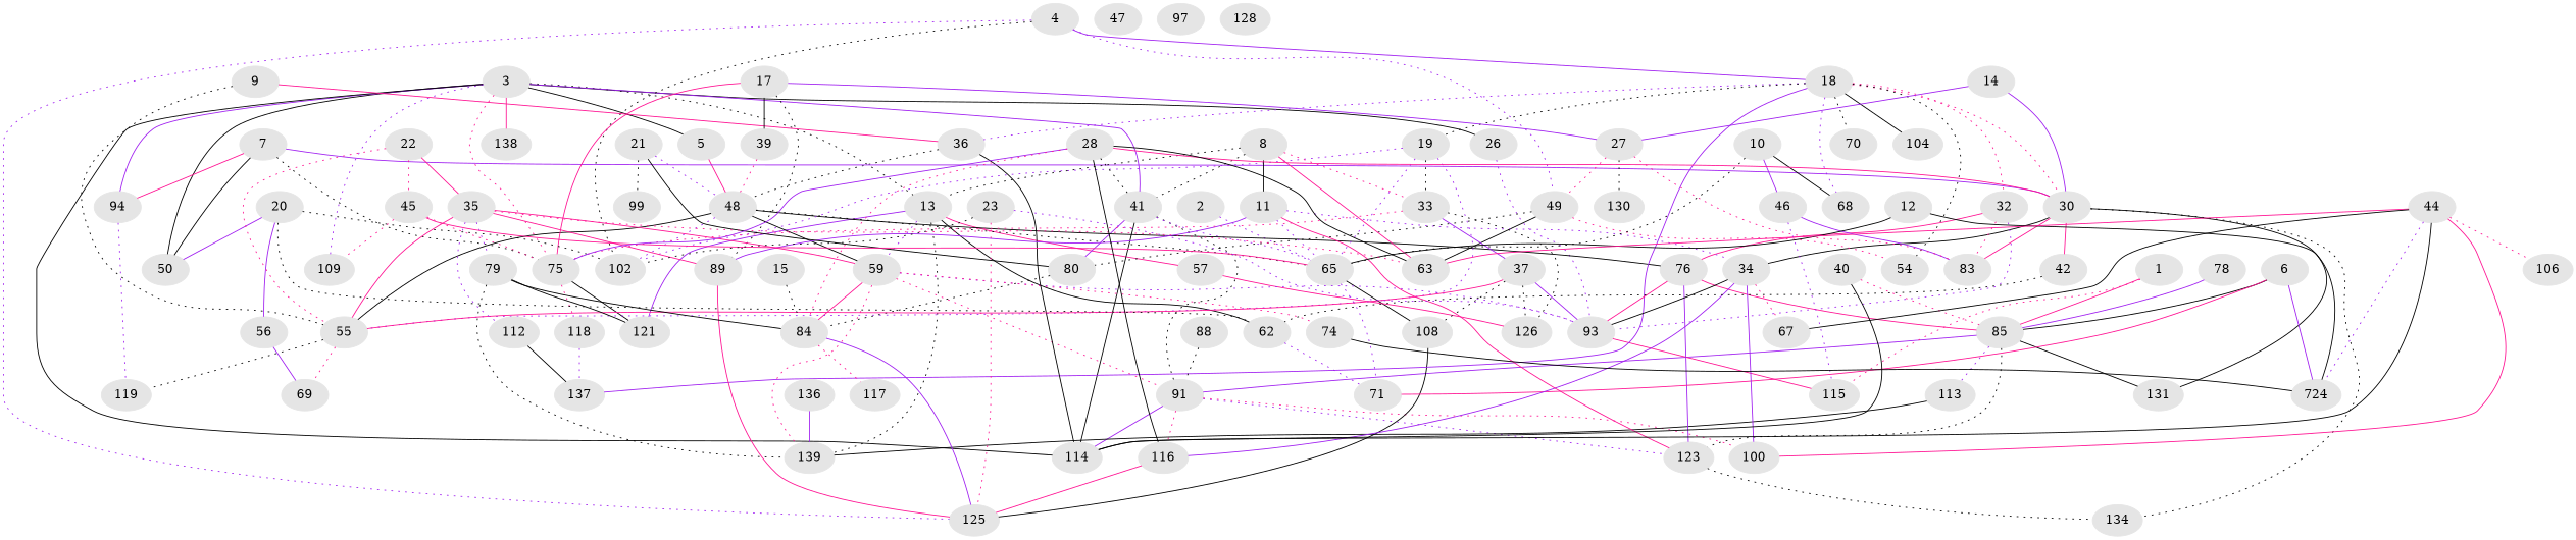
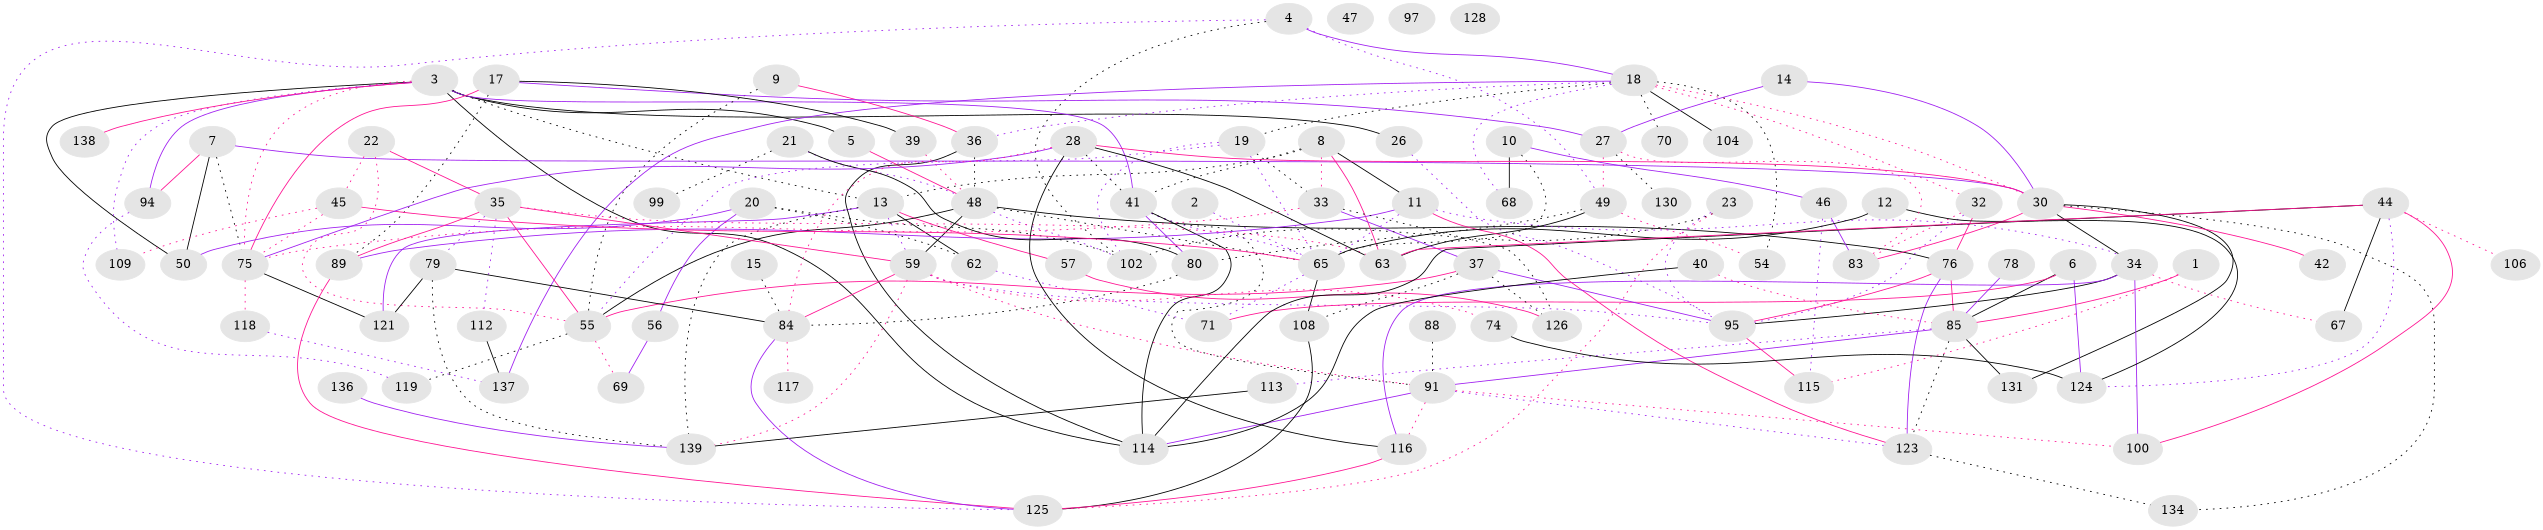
  graph {
    node [color=gray90 style=filled]
    edge [color=black style=solid]
    85 [super="+111"]
    123 [super="+130"]
    131
    91 [super="+132"]
    113
    1
    115 [super="+127"]
    65 [super="+135"]
    71
    108
    2
    3 [super="+77"]
    5
    13 [super="+31"]
    26
    41 [super="+53"]
    50
    75 [super="+93"]
    94
    109
    114
    138
    48 [super="+61"]
    57
    59 [super="+105"]
    62
    121 [super="+129"]
    139
-   95 [super="+107" label=93]
+   95 [super="+107"]
    80 [super="+101"]
    118
    119
    18 [super="+43"]
    30 [super="+52"]
    36 [super="+81"]
    68
    19 [super="+90"]
    32 [super="+110"]
    54
    70
    104
    137
    4
    49 [super="+122"]
    102
    125
    63 [super="+133"]
    55 [super="+82"]
    76 [super="+92"]
    6
-   124 [label=724]
+   124
    7 [super="+25"]
    34 [super="+64"]
    83 [super="+86"]
    42
    134
    8 [super="+38"]
    11 [super="+51"]
    33 [super="+58"]
    89 [super="+96"]
    37 [super="+66"]
    126
    9
    69
    10
    46
    116
    67
    100 [super="+103"]
    12
    84 [super="+98"]
    74 [super="+87"]
    14
    27
    n75 [label=130]
    117
    15
    17 [super="+29"]
    39
    20
    56
    21 [super="+60"]
    99
    22
    35
    45 [super="+73"]
    79
    112
    23 [super="+24"]
    28
    40
    44 [super="+72"]
    106
    47
    78
    88
    97
    128
    136
    85 -- 123 [style=dotted]
    85 -- 131
    85 -- 91 [color=purple]
    85 -- 113 [color=purple style=dotted]
    123 -- 134 [style=dotted]
    91 -- 123 [color=purple style=dotted]
    91 -- 114 [color=purple]
    91 -- 116 [color=deeppink style=dotted]
    91 -- 100 [color=deeppink style=dotted]
    113 -- 139
    1 -- 85 [color=deeppink]
    1 -- 115 [color=deeppink style=dotted]
    65 -- 71 [color=purple style=dotted]
    65 -- 108
    108 -- 125
    2 -- 65 [color=purple style=dotted]
    3 -- 5
    3 -- 13 [style=dotted weight=2]
    3 -- 26
    3 -- 41 [color=purple]
    3 -- 50
    3 -- 75 [color=deeppink style=dotted]
    3 -- 94 [color=purple]
    3 -- 109 [color=purple style=dotted]
    3 -- 114
    3 -- 138 [color=deeppink]
    5 -- 48 [color=deeppink]
    13 -- 57 [color=deeppink]
    13 -- 59 [color=purple style=dotted]
    13 -- 62
    13 -- 121 [color=purple]
    13 -- 139 [style=dotted]
    26 -- 95 [color=purple style=dotted]
    41 -- 91 [style=dotted]
    41 -- 65 [color=purple style=dotted]
    41 -- 114
    41 -- 80 [color=purple]
    75 -- 121
    75 -- 118 [color=deeppink style=dotted]
    94 -- 119 [color=purple style=dotted]
    48 -- 65 [style=dotted]
    48 -- 59
    48 -- 102 [color=purple style=dotted]
    48 -- 55
    48 -- 76
    57 -- 126 [color=deeppink]
    59 -- 91 [color=deeppink style=dotted]
    59 -- 139 [color=deeppink style=dotted]
    59 -- 95 [color=purple style=dotted]
    59 -- 84 [color=deeppink]
    59 -- 74 [color=deeppink style=dotted]
    62 -- 71 [color=purple style=dotted]
    95 -- 115 [color=deeppink]
    80 -- 84 [style=dotted]
    118 -- 137 [color=purple style=dotted]
    18 -- 30 [color=deeppink style=dotted]
    18 -- 36 [color=purple style=dotted]
    18 -- 68 [color=purple style=dotted]
    18 -- 19 [style=dotted]
    18 -- 32 [color=deeppink style=dotted]
    18 -- 54 [style=dotted]
    18 -- 70 [style=dotted]
    18 -- 104
    18 -- 137 [color=purple]
    30 -- 131
    30 -- 34
    30 -- 83 [color=deeppink]
    30 -- 42 [color=deeppink]
    30 -- 134 [style=dotted]
    36 -- 114
    36 -- 48 [style=dotted]
    19 -- 65 [color=purple style=dotted]
    19 -- 102 [color=purple style=dotted]
    19 -- 55 [color=purple style=dotted]
    19 -- 33 [style=dotted]
    32 -- 95 [color=purple style=dotted]
    32 -- 76 [color=deeppink]
    32 -- 83 [color=deeppink style=dotted]
    4 -- 18 [color=purple]
    4 -- 49 [color=purple style=dotted]
    4 -- 102 [style=dotted]
    4 -- 125 [color=purple style=dotted]
    49 -- 80 [style=dotted]
    49 -- 54 [color=deeppink style=dotted]
    49 -- 63
    55 -- 119 [style=dotted]
    55 -- 69 [color=deeppink style=dotted]
    76 -- 85 [color=deeppink]
    76 -- 123 [color=purple]
    76 -- 95 [color=deeppink]
    6 -- 85
    6 -- 71 [color=deeppink]
    6 -- 124 [color=purple]
    7 -- 50
    7 -- 75 [style=dotted]
    7 -- 94 [color=deeppink]
    7 -- 30 [color=purple]
    34 -- 95
    34 -- 116 [color=purple]
    34 -- 67 [color=deeppink style=dotted]
    34 -- 100 [color=purple]
-   42 -- 62 [style=dotted]
    8 -- 13 [style=dotted]
    8 -- 41 [style=dotted]
    8 -- 63 [color=deeppink]
    8 -- 11
    8 -- 33 [color=deeppink style=dotted]
    11 -- 123 [color=deeppink]
    11 -- 65 [color=purple style=dotted]
    11 -- 34 [color=purple style=dotted]
    11 -- 89 [color=purple]
    33 -- 75 [color=deeppink style=dotted]
    33 -- 37 [color=purple]
    33 -- 126 [style=dotted]
    89 -- 125 [color=deeppink]
    37 -- 108 [style=dotted]
    37 -- 95 [color=purple]
    37 -- 55 [color=deeppink]
    37 -- 126 [style=dotted]
    9 -- 36 [color=deeppink]
    9 -- 55 [style=dotted]
    10 -- 65 [style=dotted]
    10 -- 68
    10 -- 46 [color=purple]
    46 -- 115 [color=purple style=dotted]
    46 -- 83 [color=purple]
    116 -- 125 [color=deeppink]
    12 -- 65
    12 -- 124
    84 -- 125 [color=purple]
    84 -- 117 [color=deeppink style=dotted]
    74 -- 124
    14 -- 30 [color=purple]
    14 -- 27 [color=purple]
    27 -- 49 [color=deeppink style=dotted]
    27 -- 83 [color=deeppink style=dotted]
    27 -- n75 [style=dotted]
    15 -- 84 [style=dotted]
    17 -- 75 [color=deeppink weight=2]
    17 -- 89 [style=dotted]
    17 -- 27 [color=purple]
    17 -- 39
    39 -- 48 [color=deeppink style=dotted]
    20 -- 50 [color=purple]
    20 -- 62 [style=dotted]
    20 -- 102 [style=dotted]
    20 -- 56 [color=purple]
    56 -- 69 [color=purple]
    21 -- 48 [color=purple style=dotted]
    21 -- 80
    21 -- 99 [style=dotted]
    22 -- 55 [color=deeppink style=dotted]
    22 -- 35 [color=deeppink]
    22 -- 45 [color=deeppink style=dotted]
    35 -- 59 [color=deeppink]
    35 -- 63 [color=deeppink style=dotted]
    35 -- 55 [color=deeppink]
    35 -- 89 [color=deeppink]
    35 -- 79 [color=purple style=dotted]
    35 -- 112 [color=purple style=dotted]
    45 -- 65 [color=deeppink]
    45 -- 75 [color=deeppink style=dotted]
    45 -- 109 [color=deeppink style=dotted]
    79 -- 121
    79 -- 139 [style=dotted]
    79 -- 84
    112 -- 137
    23 -- 95 [color=purple style=dotted]
    23 -- 102 [style=dotted]
    23 -- 125 [color=deeppink style=dotted]
    28 -- 41 [style=dotted]
    28 -- 75 [color=purple]
    28 -- 30 [color=deeppink]
    28 -- 63
    28 -- 116
    28 -- 84 [color=deeppink style=dotted]
    40 -- 85 [color=deeppink style=dotted]
    40 -- 114
    44 -- 114
    44 -- 63 [color=deeppink]
    44 -- 124 [color=purple style=dotted]
    44 -- 67
    44 -- 100 [color=deeppink]
    44 -- 106 [color=deeppink style=dotted]
    78 -- 85 [color=purple]
    88 -- 91 [style=dotted]
    136 -- 139 [color=purple]
  }
